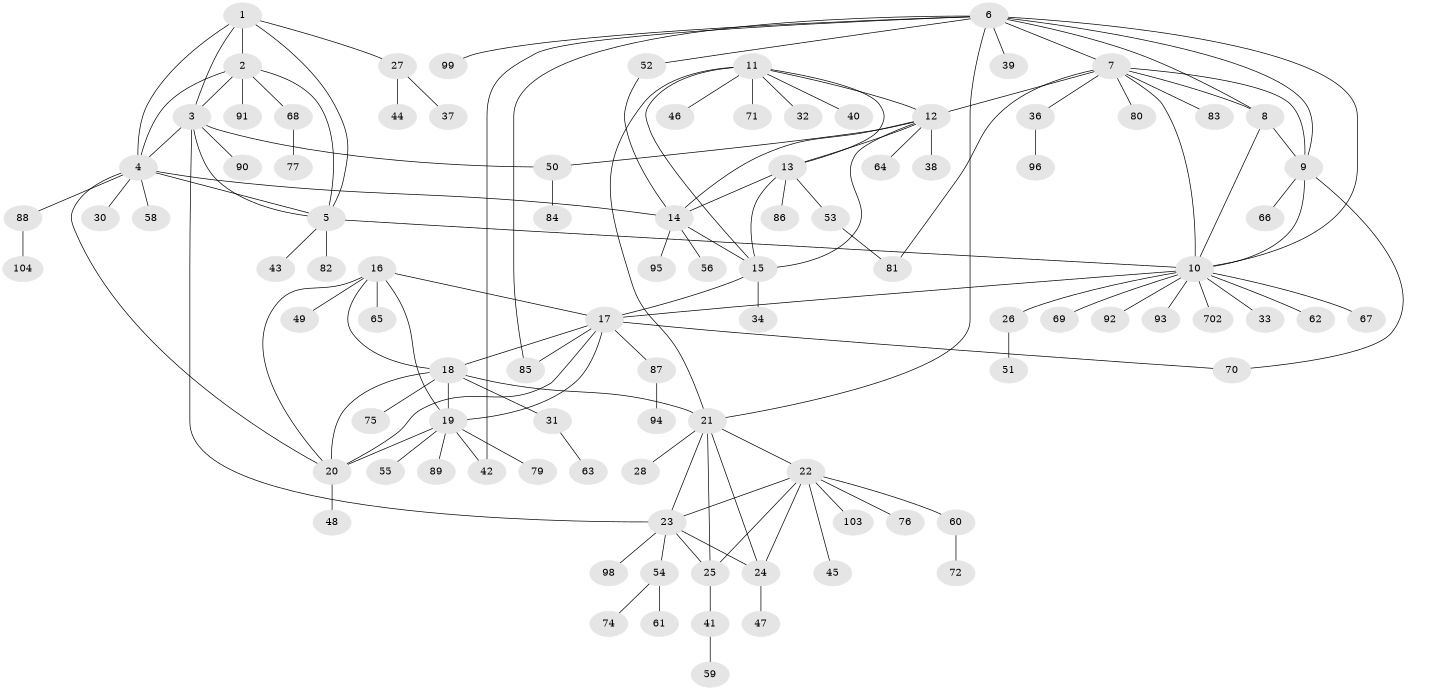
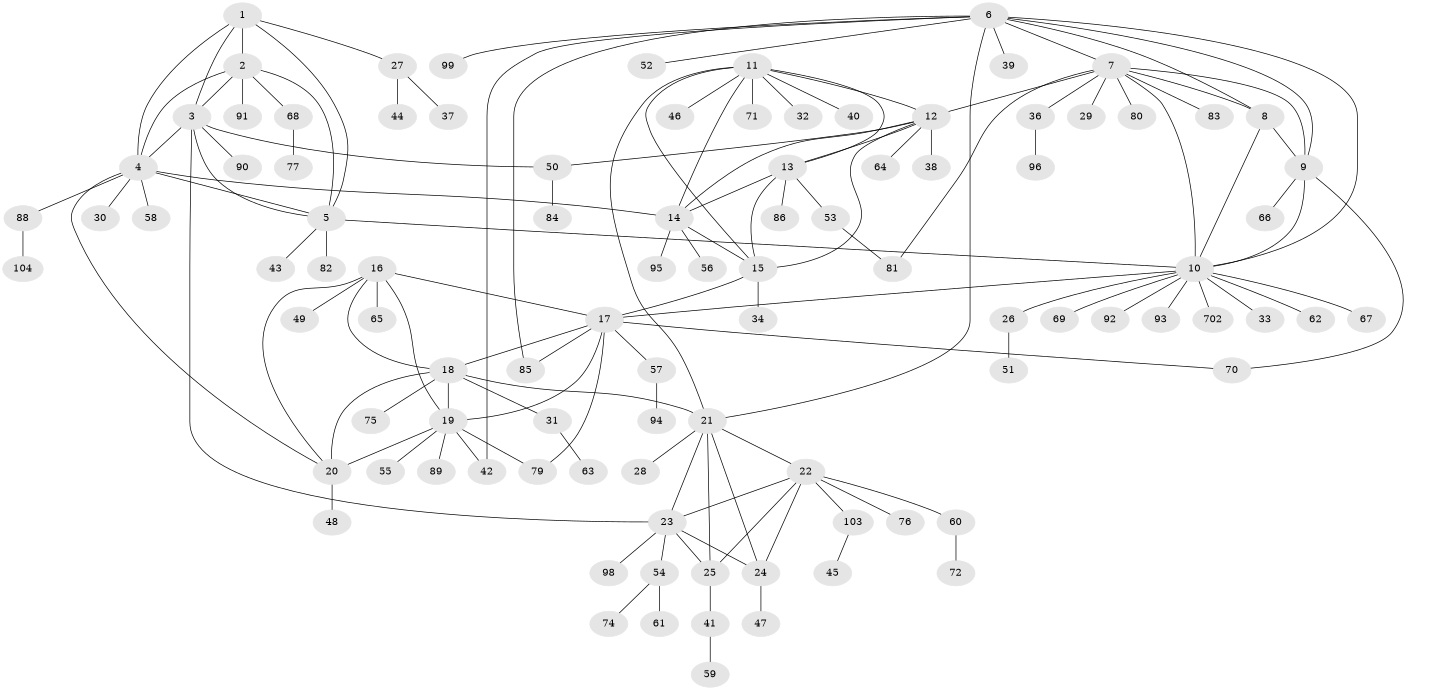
  graph {
    node [color=gray90 style=filled]
    1
    2
    3
    4
    5
    27
    68
    91
    23
    50
    90
    14
    20
    30
    58
    88
    10
    43
    82
    37
    44
    77
    24
    25
    54
    98
    84
    15
    56
    95
    48
    n32 [label=104]
    17
    26
    33
    62
    67
    69
    92
    93
    n41 [label=702]
    6
    7
    8
    9
    21
    39
    42
    52
    85
    99
    12
+   29
    36
    80
    81
    83
    66
    70
    22
    28
    13
    38
    64
    96
    18
    19
-   57 [label=87]
+   57
    51
    11
    32
    40
    46
    71
    53
    86
    34
    16
    49
    65
    31
    75
    55
    79
    89
    94
    63
    45
    60
    76
    n91 [label=103]
    47
    41
    72
    61
    74
    59
    1 -- 2
    1 -- 3
    1 -- 4
    1 -- 5
    1 -- 27
    2 -- 3
    2 -- 4
    2 -- 5
    2 -- 68
    2 -- 91
    3 -- 4
    3 -- 5
    3 -- 23
    3 -- 50
    3 -- 90
    4 -- 5
    4 -- 14
    4 -- 20
    4 -- 30
    4 -- 58
    4 -- 88
    5 -- 10
    5 -- 43
    5 -- 82
    27 -- 37
    27 -- 44
    68 -- 77
    23 -- 24
    23 -- 25
    23 -- 54
    23 -- 98
    50 -- 84
    14 -- 15
    14 -- 56
    14 -- 95
    20 -- 48
    88 -- n32
    10 -- 17
    10 -- 26
    10 -- 33
    10 -- 62
    10 -- 67
    10 -- 69
    10 -- 92
    10 -- 93
    10 -- n41
    24 -- 47
    25 -- 41
    54 -- 61
    54 -- 74
    15 -- 17
    15 -- 34
-   17 -- 20
+   17 -- 79
    17 -- 85
    17 -- 70
    17 -- 18
    17 -- 19
    17 -- 57
    26 -- 51
    6 -- 10
    6 -- 7
    6 -- 8
    6 -- 9
    6 -- 21
    6 -- 39
    6 -- 42
    6 -- 52
    6 -- 85
    6 -- 99
    7 -- 10
    7 -- 8
    7 -- 9
    7 -- 12
+   7 -- 29
    7 -- 36
    7 -- 80
    7 -- 81
    7 -- 83
    8 -- 10
    8 -- 9
    9 -- 10
    9 -- 66
    9 -- 70
    21 -- 23
    21 -- 24
    21 -- 25
    21 -- 22
    21 -- 28
    12 -- 50
    12 -- 14
    12 -- 15
    12 -- 13
    12 -- 38
    12 -- 64
    36 -- 96
    22 -- 23
    22 -- 24
    22 -- 25
-   22 -- 45
+   n91 -- 45
    22 -- 60
    22 -- 76
    22 -- n91
    13 -- 14
    13 -- 15
    13 -- 53
    13 -- 86
    18 -- 20
    18 -- 21
    18 -- 19
    18 -- 31
    18 -- 75
    19 -- 20
    19 -- 42
    19 -- 55
    19 -- 79
    19 -- 89
    57 -- 94
-   52 -- 14
+   11 -- 14
    11 -- 15
    11 -- 21
    11 -- 12
    11 -- 13
    11 -- 32
    11 -- 40
    11 -- 46
    11 -- 71
    53 -- 81
    16 -- 20
    16 -- 17
    16 -- 18
    16 -- 19
    16 -- 49
    16 -- 65
    31 -- 63
    60 -- 72
    41 -- 59
  }
